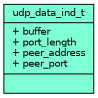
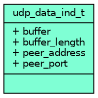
  digraph {
-   n1 [color=black fillcolor=aquamarine fontcolor=black fontname=Helvetica fontsize=10 height=0.2 label="{udp_data_ind_t\n|+ buffer\l+ port_length\l+ peer_address\l+ peer_port\l|}" shape=record style=filled width=0.4]
+   n1 [color=black fillcolor=aquamarine fontcolor=black fontname=Helvetica fontsize=10 height=0.2 label="{udp_data_ind_t\n|+ buffer\l+ buffer_length\l+ peer_address\l+ peer_port\l|}" shape=record style=filled width=0.4]
  }
